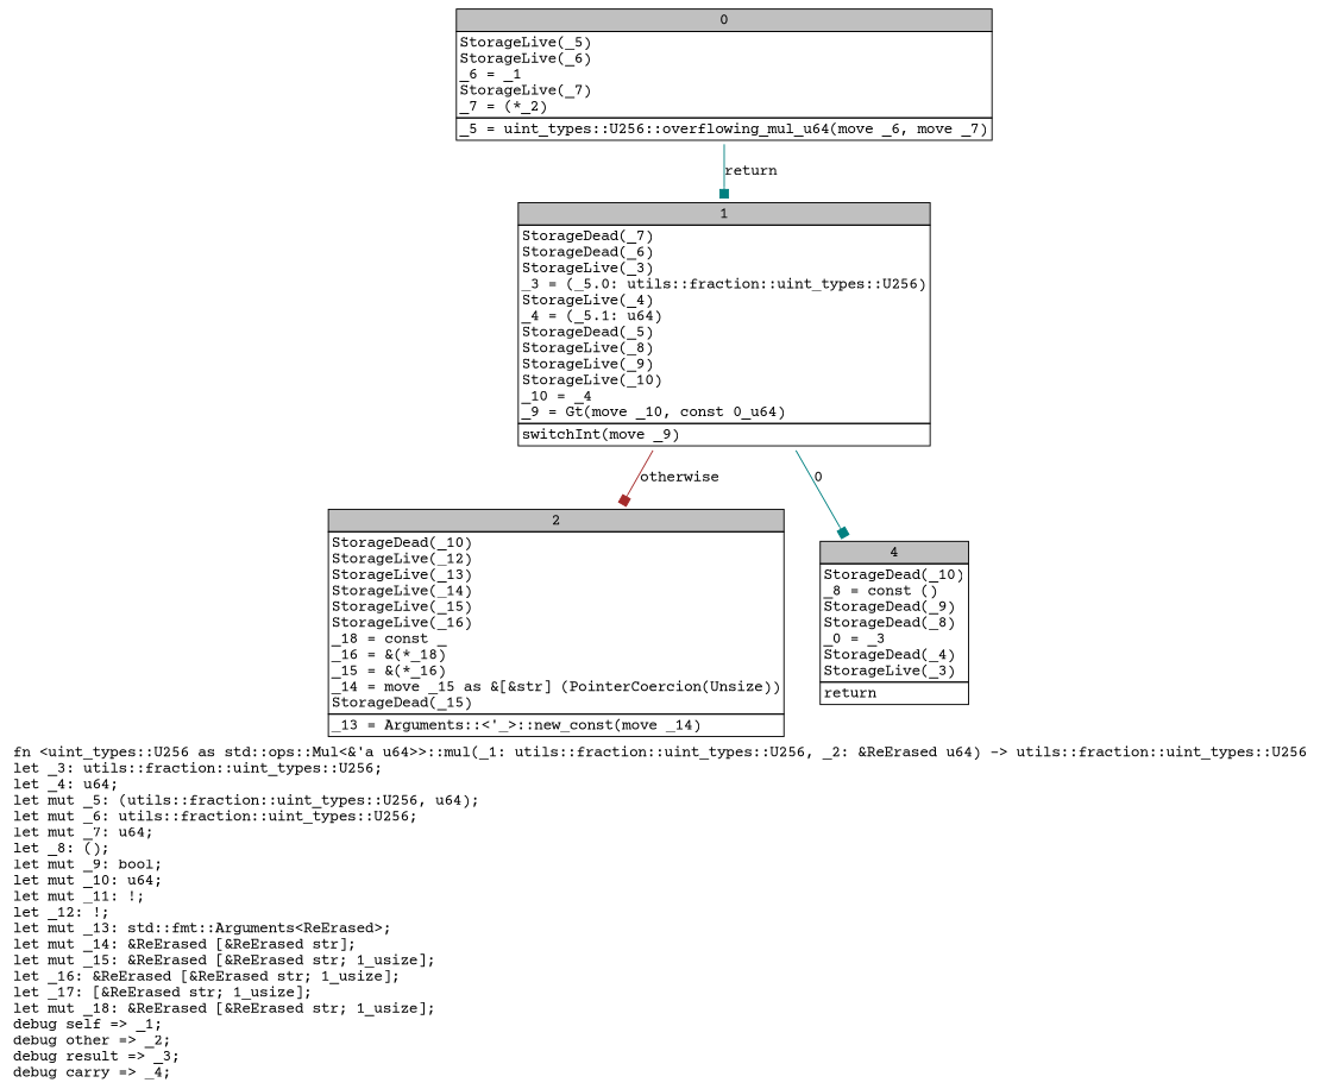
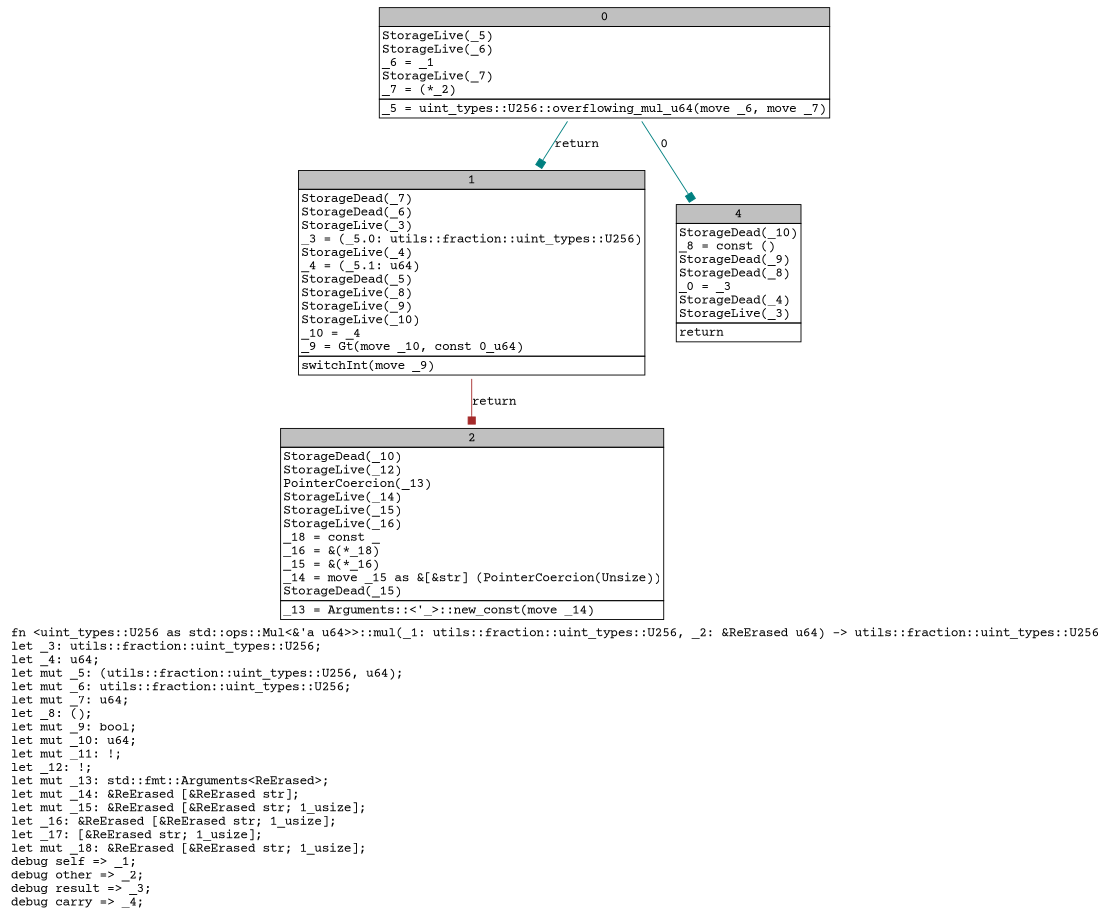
  digraph {
    fontname="Courier Prime"
    label=<fn &lt;uint_types::U256 as std::ops::Mul&lt;&amp;'a u64&gt;&gt;::mul(_1: utils::fraction::uint_types::U256, _2: &amp;ReErased u64) -&gt; utils::fraction::uint_types::U256<br align="left"/>let _3: utils::fraction::uint_types::U256;<br align="left"/>let _4: u64;<br align="left"/>let mut _5: (utils::fraction::uint_types::U256, u64);<br align="left"/>let mut _6: utils::fraction::uint_types::U256;<br align="left"/>let mut _7: u64;<br align="left"/>let _8: ();<br align="left"/>let mut _9: bool;<br align="left"/>let mut _10: u64;<br align="left"/>let mut _11: !;<br align="left"/>let _12: !;<br align="left"/>let mut _13: std::fmt::Arguments&lt;ReErased&gt;;<br align="left"/>let mut _14: &amp;ReErased [&amp;ReErased str];<br align="left"/>let mut _15: &amp;ReErased [&amp;ReErased str; 1_usize];<br align="left"/>let _16: &amp;ReErased [&amp;ReErased str; 1_usize];<br align="left"/>let _17: [&amp;ReErased str; 1_usize];<br align="left"/>let mut _18: &amp;ReErased [&amp;ReErased str; 1_usize];<br align="left"/>debug self =&gt; _1;<br align="left"/>debug other =&gt; _2;<br align="left"/>debug result =&gt; _3;<br align="left"/>debug carry =&gt; _4;<br align="left"/>>
    node [fontname="Courier Prime" shape=none]
    edge [arrowhead=box color=teal fontname="Courier Prime"]
    n1 [label=<<table border="0" cellborder="1" cellspacing="0"><tr><td bgcolor="gray" align="center" colspan="1">0</td></tr><tr><td align="left" balign="left">StorageLive(_5)<br/>StorageLive(_6)<br/>_6 = _1<br/>StorageLive(_7)<br/>_7 = (*_2)<br/></td></tr><tr><td align="left">_5 = uint_types::U256::overflowing_mul_u64(move _6, move _7)</td></tr></table>>]
    n2 [label=<<table border="0" cellborder="1" cellspacing="0"><tr><td bgcolor="gray" align="center" colspan="1">1</td></tr><tr><td align="left" balign="left">StorageDead(_7)<br/>StorageDead(_6)<br/>StorageLive(_3)<br/>_3 = (_5.0: utils::fraction::uint_types::U256)<br/>StorageLive(_4)<br/>_4 = (_5.1: u64)<br/>StorageDead(_5)<br/>StorageLive(_8)<br/>StorageLive(_9)<br/>StorageLive(_10)<br/>_10 = _4<br/>_9 = Gt(move _10, const 0_u64)<br/></td></tr><tr><td align="left">switchInt(move _9)</td></tr></table>>]
-   n3 [label=<<table border="0" cellborder="1" cellspacing="0"><tr><td bgcolor="gray" align="center" colspan="1">2</td></tr><tr><td align="left" balign="left">StorageDead(_10)<br/>StorageLive(_12)<br/>StorageLive(_13)<br/>StorageLive(_14)<br/>StorageLive(_15)<br/>StorageLive(_16)<br/>_18 = const _<br/>_16 = &amp;(*_18)<br/>_15 = &amp;(*_16)<br/>_14 = move _15 as &amp;[&amp;str] (PointerCoercion(Unsize))<br/>StorageDead(_15)<br/></td></tr><tr><td align="left">_13 = Arguments::&lt;'_&gt;::new_const(move _14)</td></tr></table>>]
+   n3 [label=<<table border="0" cellborder="1" cellspacing="0"><tr><td bgcolor="gray" align="center" colspan="1">2</td></tr><tr><td align="left" balign="left">StorageDead(_10)<br/>StorageLive(_12)<br/>PointerCoercion(_13)<br/>StorageLive(_14)<br/>StorageLive(_15)<br/>StorageLive(_16)<br/>_18 = const _<br/>_16 = &amp;(*_18)<br/>_15 = &amp;(*_16)<br/>_14 = move _15 as &amp;[&amp;str] (PointerCoercion(Unsize))<br/>StorageDead(_15)<br/></td></tr><tr><td align="left">_13 = Arguments::&lt;'_&gt;::new_const(move _14)</td></tr></table>>]
    n4 [label=<<table border="0" cellborder="1" cellspacing="0"><tr><td bgcolor="gray" align="center" colspan="1">4</td></tr><tr><td align="left" balign="left">StorageDead(_10)<br/>_8 = const ()<br/>StorageDead(_9)<br/>StorageDead(_8)<br/>_0 = _3<br/>StorageDead(_4)<br/>StorageLive(_3)<br/></td></tr><tr><td align="left">return</td></tr></table>>]
    n1 -> n2 [label=return]
-   n2 -> n3 [color=brown label=otherwise]
-   n2 -> n4 [label=0]
+   n2 -> n3 [color=brown label=return]
+   n1 -> n4 [label=0]
  }
